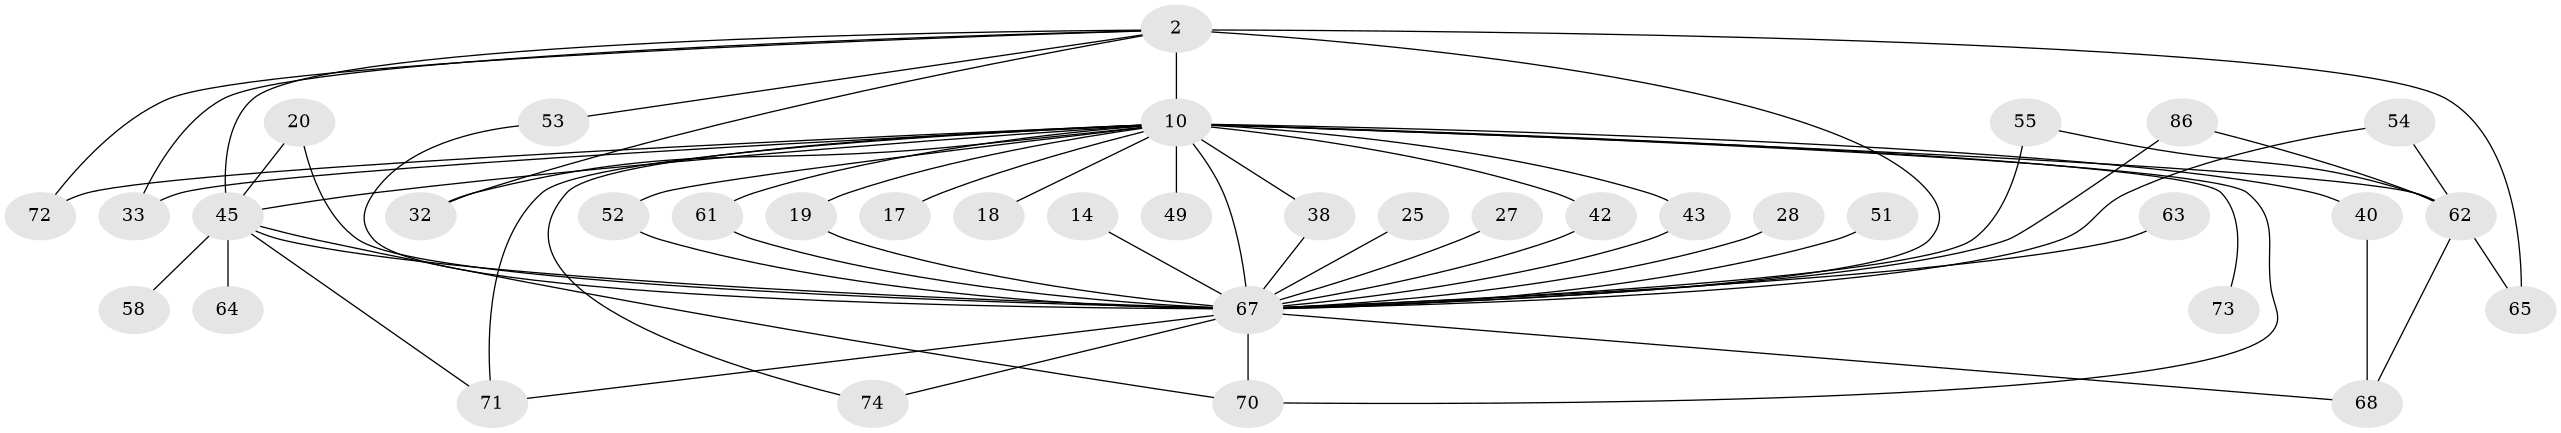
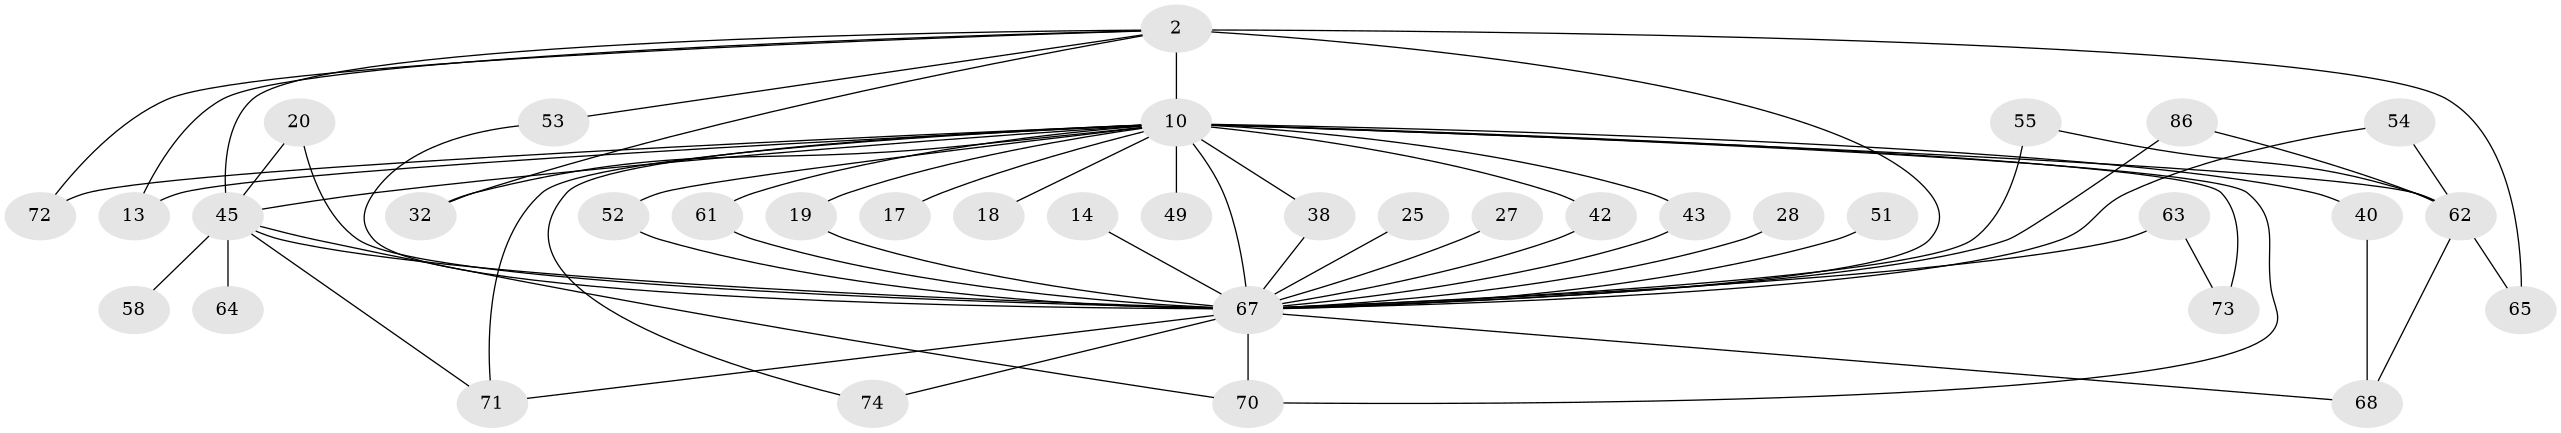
  graph {
    node [color=gray90 style=filled]
    2 [super="+1"]
    10 [super="+6+7"]
-   13 [label=33]
+   13
    32
    45 [super="+37+4"]
    53
    65
    67 [super="+47+39+9"]
    72
    17
    18
    38 [super="+34"]
    40
    42
    43 [super="+41"]
    49 [super="+15"]
    52
    61 [super="+57"]
    62 [super="+30+59"]
    70 [super="+11+69"]
    71 [super="+56"]
    73 [super="+66"]
    74
    19
    58
    64
    68 [super="+48"]
    14
    20
    25
    27
    28
    n33 [label=86]
    51
    54
    55 [super="+44"]
    63 [super="+31+60"]
    2 -- 10 [weight=8]
    2 -- 13
    2 -- 32
    2 -- 45 [weight=4]
    2 -- 53
    2 -- 65
    2 -- 67 [weight=5]
    2 -- 72
    10 -- 13
    10 -- 32
    10 -- 45 [weight=9]
    10 -- 67 [weight=9]
    10 -- 72
    10 -- 17 [weight=2]
    10 -- 18 [weight=2]
    10 -- 38
    10 -- 40 [weight=2]
    10 -- 42
    10 -- 43
    10 -- 49 [weight=3]
    10 -- 52
    10 -- 61 [weight=2]
    10 -- 62 [weight=7]
    10 -- 70
    10 -- 71 [weight=3]
    10 -- 73 [weight=2]
    10 -- 74
    10 -- 19
    45 -- 67 [weight=6]
    45 -- 70
    45 -- 71 [weight=2]
    45 -- 58
    45 -- 64 [weight=2]
    53 -- 67
    67 -- 70 [weight=2]
    67 -- 71
    67 -- 74
    67 -- 68
    38 -- 67 [weight=2]
    40 -- 68
    42 -- 67
    43 -- 67
    52 -- 67
    61 -- 67 [weight=2]
    62 -- 65
    62 -- 68
    19 -- 67 [weight=2]
    14 -- 67
    20 -- 45
    20 -- 67
    25 -- 67
    27 -- 67
    28 -- 67
    n33 -- 67
    n33 -- 62
    51 -- 67 [weight=2]
    54 -- 67
    54 -- 62
    55 -- 67 [weight=2]
    55 -- 62
    63 -- 67 [weight=4]
+   63 -- 73
  }
